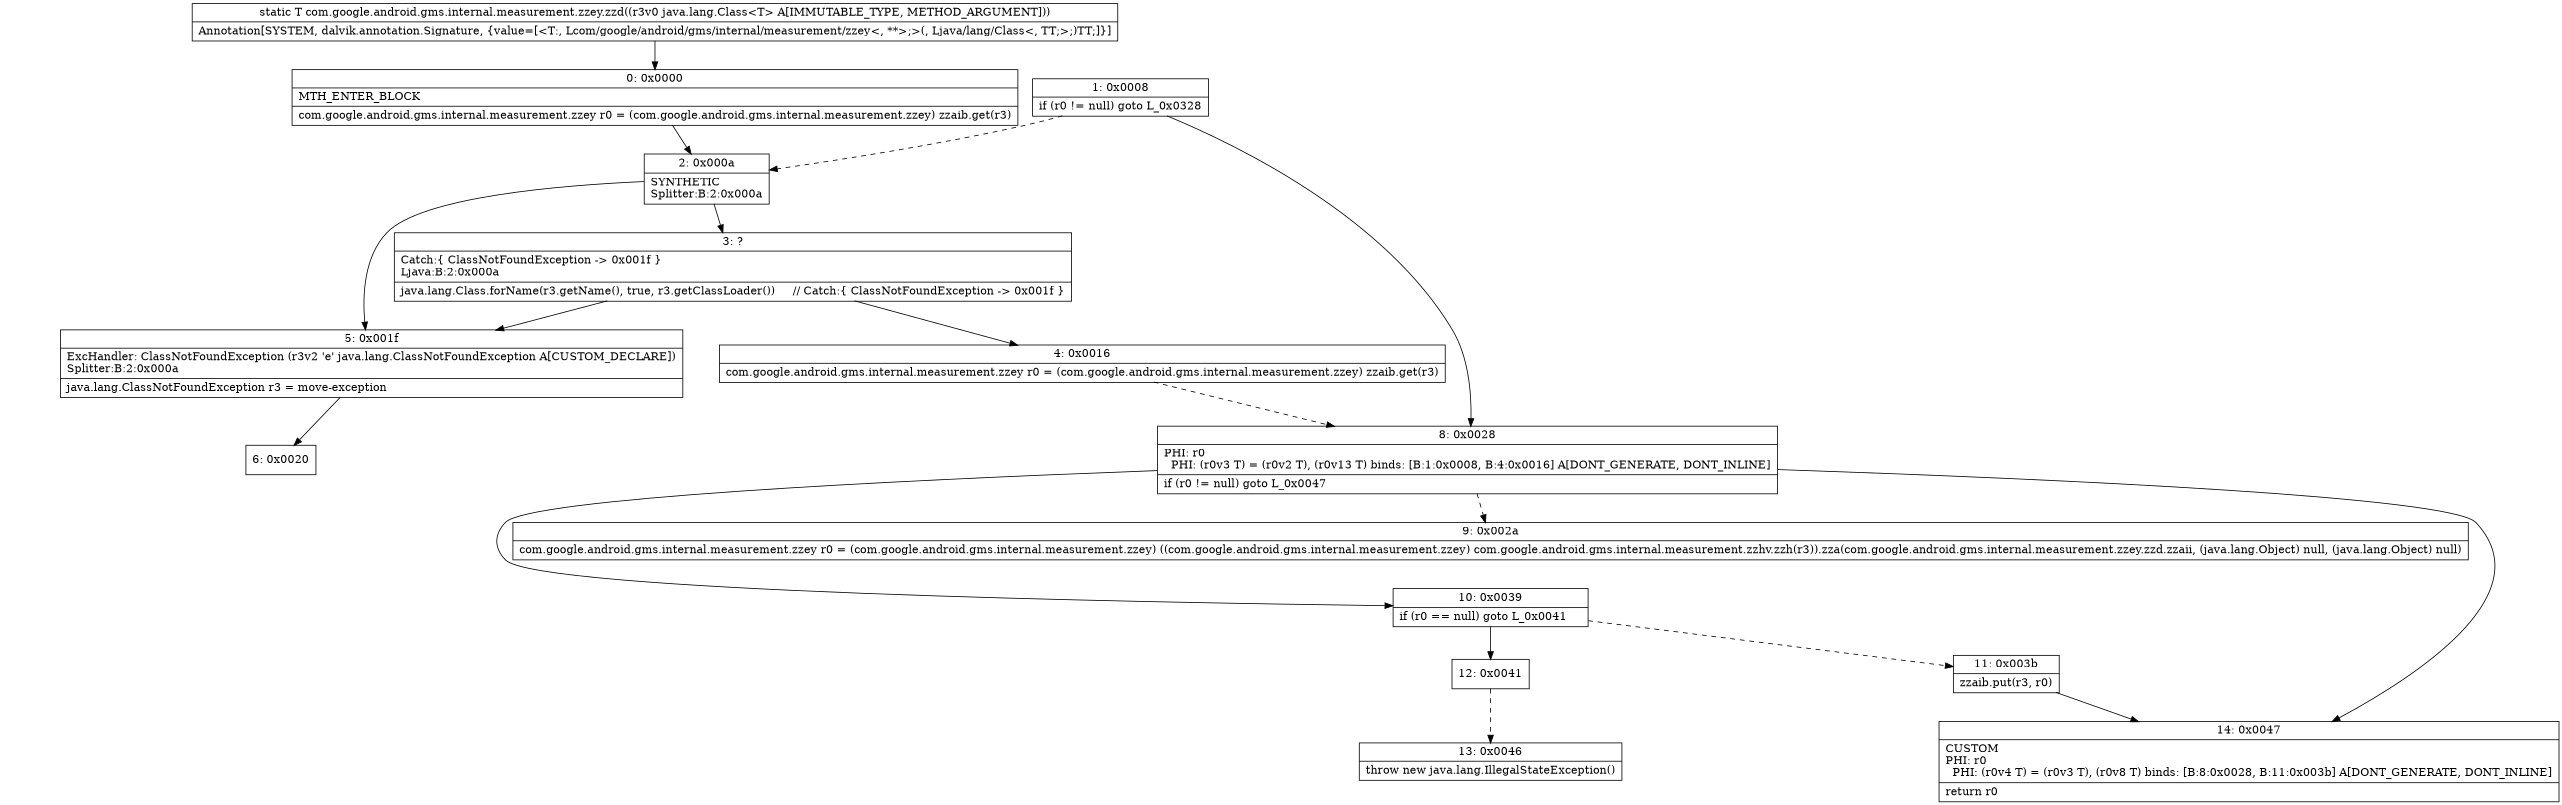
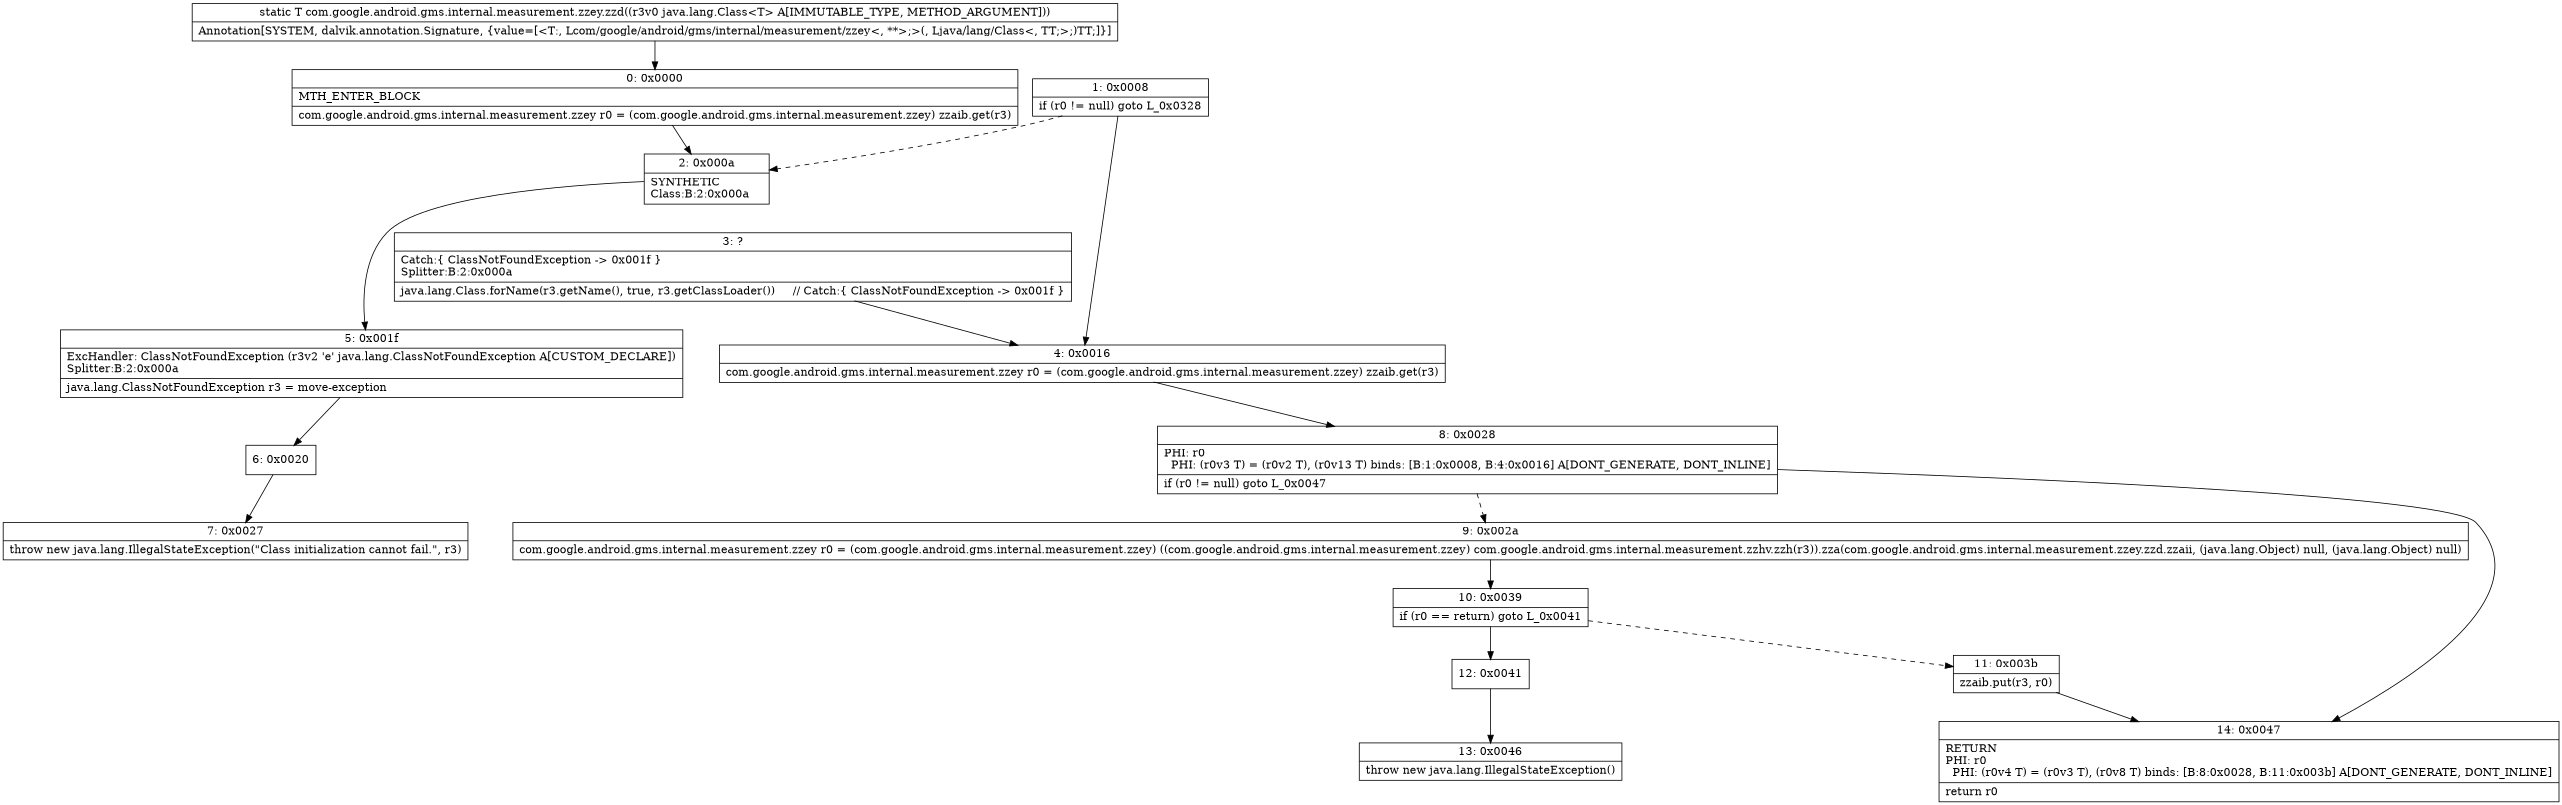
  digraph {
    node [shape=record]
    n1 [label="{0\:\ 0x0000|MTH_ENTER_BLOCK\l|com.google.android.gms.internal.measurement.zzey r0 = (com.google.android.gms.internal.measurement.zzey) zzaib.get(r3)\l}"]
-   n2 [label="{2\:\ 0x000a|SYNTHETIC\lSplitter:B:2:0x000a\l}"]
+   n2 [label="{2\:\ 0x000a|SYNTHETIC\lClass:B:2:0x000a\l}"]
    n3 [label="{1\:\ 0x0008|if (r0 != null) goto L_0x0328\l}"]
    n4 [label="{8\:\ 0x0028|PHI: r0 \l  PHI: (r0v3 T) = (r0v2 T), (r0v13 T) binds: [B:1:0x0008, B:4:0x0016] A[DONT_GENERATE, DONT_INLINE]\l|if (r0 != null) goto L_0x0047\l}"]
-   n5 [label="{3\:\ ?|Catch:\{ ClassNotFoundException \-\> 0x001f \}\lLjava:B:2:0x000a\l|java.lang.Class.forName(r3.getName(), true, r3.getClassLoader())     \/\/ Catch:\{ ClassNotFoundException \-\> 0x001f \}\l}"]
+   n5 [label="{3\:\ ?|Catch:\{ ClassNotFoundException \-\> 0x001f \}\lSplitter:B:2:0x000a\l|java.lang.Class.forName(r3.getName(), true, r3.getClassLoader())     \/\/ Catch:\{ ClassNotFoundException \-\> 0x001f \}\l}"]
    n6 [label="{5\:\ 0x001f|ExcHandler: ClassNotFoundException (r3v2 'e' java.lang.ClassNotFoundException A[CUSTOM_DECLARE])\lSplitter:B:2:0x000a\l|java.lang.ClassNotFoundException r3 = move\-exception\l}"]
    n7 [label="{9\:\ 0x002a|com.google.android.gms.internal.measurement.zzey r0 = (com.google.android.gms.internal.measurement.zzey) ((com.google.android.gms.internal.measurement.zzey) com.google.android.gms.internal.measurement.zzhv.zzh(r3)).zza(com.google.android.gms.internal.measurement.zzey.zzd.zzaii, (java.lang.Object) null, (java.lang.Object) null)\l}"]
-   n8 [label="{14\:\ 0x0047|CUSTOM\lPHI: r0 \l  PHI: (r0v4 T) = (r0v3 T), (r0v8 T) binds: [B:8:0x0028, B:11:0x003b] A[DONT_GENERATE, DONT_INLINE]\l|return r0\l}"]
+   n8 [label="{14\:\ 0x0047|RETURN\lPHI: r0 \l  PHI: (r0v4 T) = (r0v3 T), (r0v8 T) binds: [B:8:0x0028, B:11:0x003b] A[DONT_GENERATE, DONT_INLINE]\l|return r0\l}"]
    n9 [label="{4\:\ 0x0016|com.google.android.gms.internal.measurement.zzey r0 = (com.google.android.gms.internal.measurement.zzey) zzaib.get(r3)\l}"]
    n10 [label="{6\:\ 0x0020}"]
-   n12 [label="{10\:\ 0x0039|if (r0 == null) goto L_0x0041\l}"]
+   n11 [label="{7\:\ 0x0027|throw new java.lang.IllegalStateException(\"Class initialization cannot fail.\", r3)\l}"]
+   n12 [label="{10\:\ 0x0039|if (r0 == return) goto L_0x0041\l}"]
    n13 [label="{11\:\ 0x003b|zzaib.put(r3, r0)\l}"]
    n14 [label="{12\:\ 0x0041}"]
    n15 [label="{13\:\ 0x0046|throw new java.lang.IllegalStateException()\l}"]
    n16 [label="{static T com.google.android.gms.internal.measurement.zzey.zzd((r3v0 java.lang.Class\<T\> A[IMMUTABLE_TYPE, METHOD_ARGUMENT]))  | Annotation[SYSTEM, dalvik.annotation.Signature, \{value=[\<T:, Lcom\/google\/android\/gms\/internal\/measurement\/zzey\<, **\>;\>(, Ljava\/lang\/Class\<, TT;\>;)TT;]\}]\l}"]
    n1 -> n2
-   n2 -> n5
    n2 -> n6
    n3 -> n2 [style=dashed]
-   n3 -> n4
+   n3 -> n9
    n4 -> n7 [style=dashed]
    n4 -> n8
-   n5 -> n6
    n5 -> n9
    n6 -> n10
-   n4 -> n12
-   n9 -> n4 [style=dashed]
+   n7 -> n12
+   n9 -> n4
+   n10 -> n11
    n12 -> n13 [style=dashed]
    n12 -> n14
    n13 -> n8
-   n14 -> n15 [style=dashed]
+   n14 -> n15
    n16 -> n1
  }
